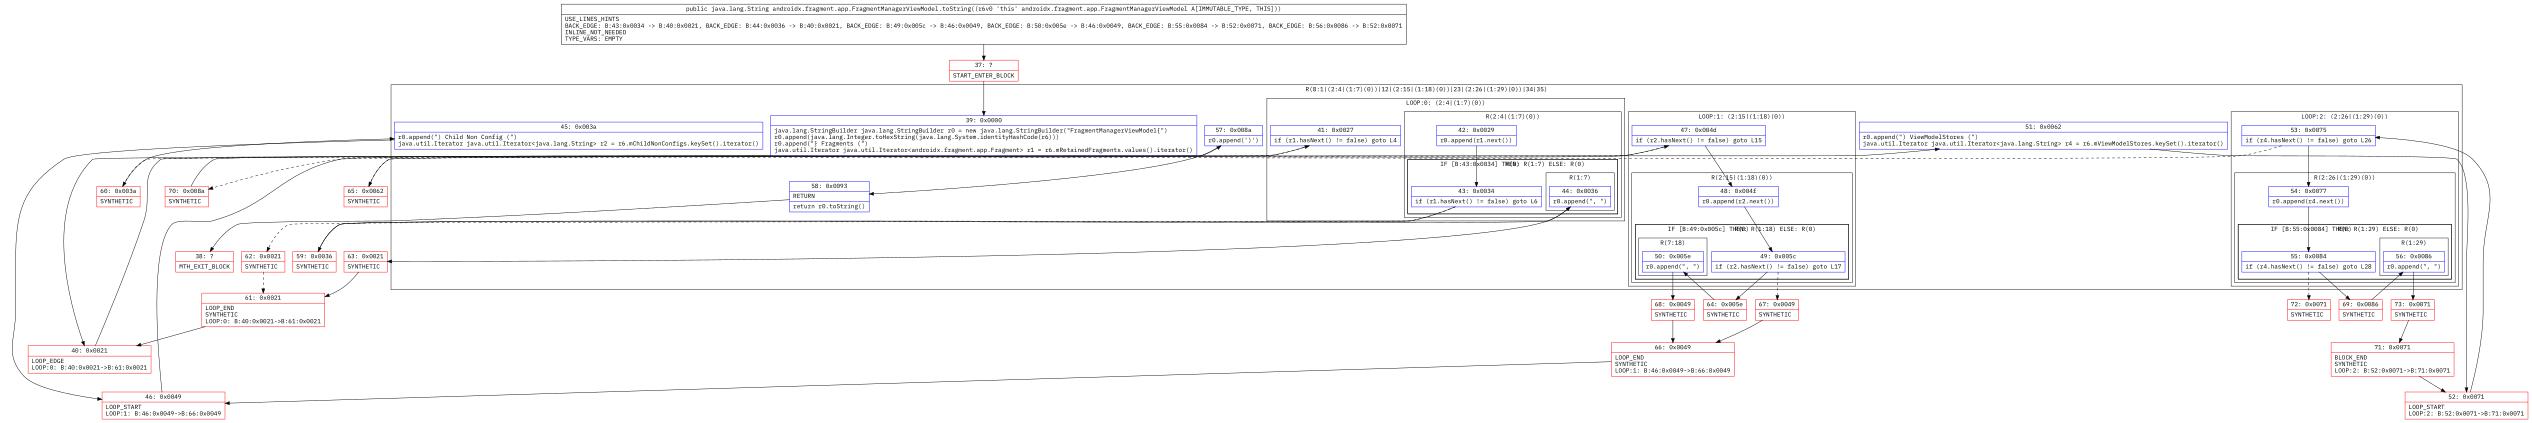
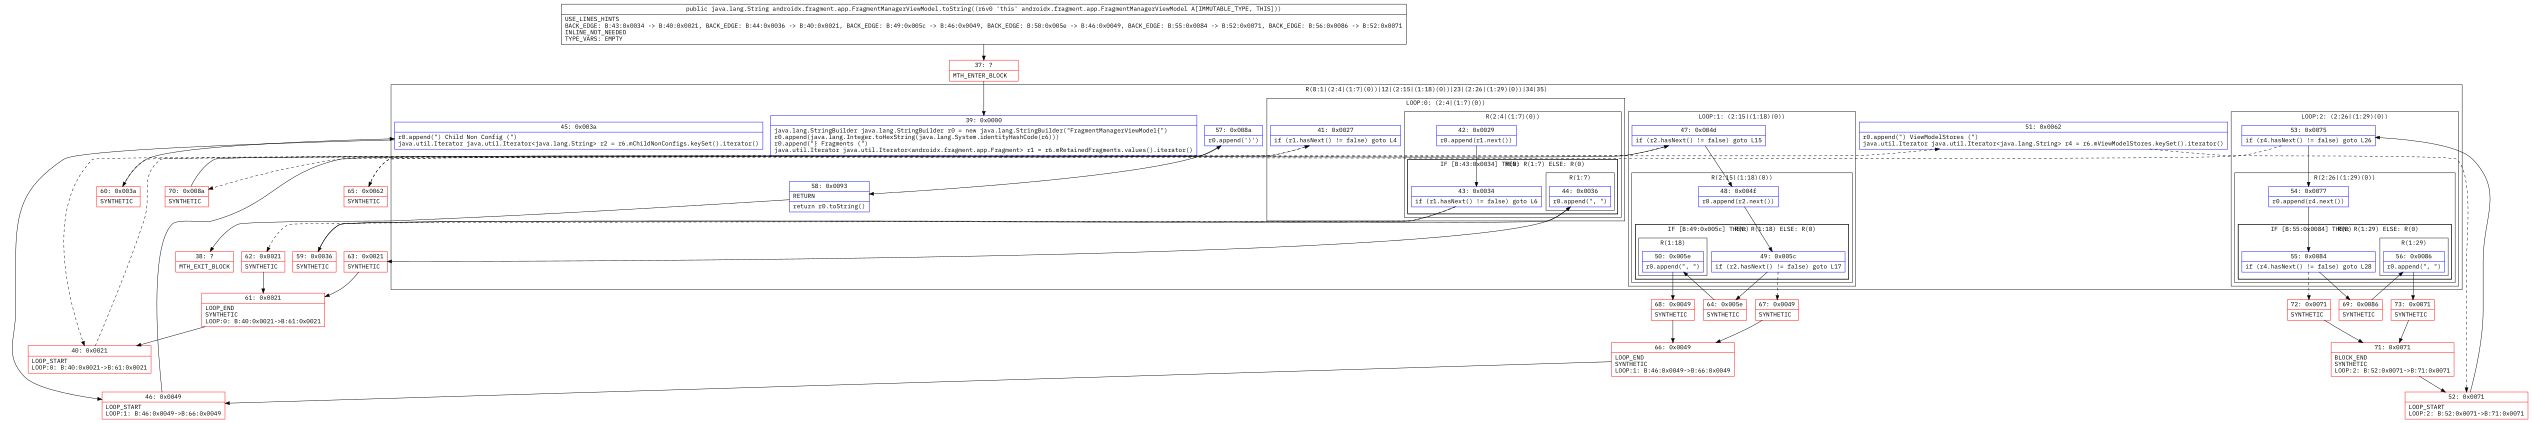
  digraph {
    fontname="IBM Plex Mono"
    node [color=red fontname="IBM Plex Mono" shape=record]
    edge [fontname="IBM Plex Mono"]
    n1 [color=blue label="{44\:\ 0x0036|r0.append(\", \")\l}"]
    n2 [color=blue label="{43\:\ 0x0034|if (r1.hasNext() != false) goto L6\l}"]
    n3 [color=blue label="{42\:\ 0x0029|r0.append(r1.next())\l}"]
    n4 [color=blue label="{41\:\ 0x0027|if (r1.hasNext() != false) goto L4\l}"]
    n5 [color=blue label="{50\:\ 0x005e|r0.append(\", \")\l}"]
    n6 [color=blue label="{49\:\ 0x005c|if (r2.hasNext() != false) goto L17\l}"]
    n7 [color=blue label="{48\:\ 0x004f|r0.append(r2.next())\l}"]
    n8 [color=blue label="{47\:\ 0x004d|if (r2.hasNext() != false) goto L15\l}"]
    n9 [color=blue label="{56\:\ 0x0086|r0.append(\", \")\l}"]
    n10 [color=blue label="{55\:\ 0x0084|if (r4.hasNext() != false) goto L28\l}"]
    n11 [color=blue label="{54\:\ 0x0077|r0.append(r4.next())\l}"]
    n12 [color=blue label="{53\:\ 0x0075|if (r4.hasNext() != false) goto L26\l}"]
    n13 [color=blue label="{39\:\ 0x0000|java.lang.StringBuilder java.lang.StringBuilder r0 = new java.lang.StringBuilder(\"FragmentManagerViewModel\{\")\lr0.append(java.lang.Integer.toHexString(java.lang.System.identityHashCode(r6)))\lr0.append(\"\} Fragments (\")\ljava.util.Iterator java.util.Iterator\<androidx.fragment.app.Fragment\> r1 = r6.mRetainedFragments.values().iterator()\l}"]
    n14 [color=blue label="{45\:\ 0x003a|r0.append(\") Child Non Config (\")\ljava.util.Iterator java.util.Iterator\<java.lang.String\> r2 = r6.mChildNonConfigs.keySet().iterator()\l}"]
    n15 [color=blue label="{51\:\ 0x0062|r0.append(\") ViewModelStores (\")\ljava.util.Iterator java.util.Iterator\<java.lang.String\> r4 = r6.mViewModelStores.keySet().iterator()\l}"]
    n16 [color=blue label="{57\:\ 0x008a|r0.append(')')\l}"]
    n17 [color=blue label="{58\:\ 0x0093|RETURN\l|return r0.toString()\l}"]
    n18 [label="{63\:\ 0x0021|SYNTHETIC\l}"]
    n19 [label="{59\:\ 0x0036|SYNTHETIC\l}"]
    n20 [label="{62\:\ 0x0021|SYNTHETIC\l}"]
    n21 [label="{60\:\ 0x003a|SYNTHETIC\l}"]
    n22 [label="{68\:\ 0x0049|SYNTHETIC\l}"]
    n23 [label="{64\:\ 0x005e|SYNTHETIC\l}"]
    n24 [label="{67\:\ 0x0049|SYNTHETIC\l}"]
    n25 [label="{65\:\ 0x0062|SYNTHETIC\l}"]
    n26 [label="{73\:\ 0x0071|SYNTHETIC\l}"]
    n27 [label="{69\:\ 0x0086|SYNTHETIC\l}"]
    n28 [label="{72\:\ 0x0071|SYNTHETIC\l}"]
    n29 [label="{70\:\ 0x008a|SYNTHETIC\l}"]
-   n30 [label="{40\:\ 0x0021|LOOP_EDGE\lLOOP:0: B:40:0x0021\-\>B:61:0x0021\l}"]
+   n30 [label="{40\:\ 0x0021|LOOP_START\lLOOP:0: B:40:0x0021\-\>B:61:0x0021\l}"]
    n31 [label="{46\:\ 0x0049|LOOP_START\lLOOP:1: B:46:0x0049\-\>B:66:0x0049\l}"]
    n32 [label="{52\:\ 0x0071|LOOP_START\lLOOP:2: B:52:0x0071\-\>B:71:0x0071\l}"]
    n33 [label="{38\:\ ?|MTH_EXIT_BLOCK\l}"]
    n34 [label="{61\:\ 0x0021|LOOP_END\lSYNTHETIC\lLOOP:0: B:40:0x0021\-\>B:61:0x0021\l}"]
    n35 [label="{66\:\ 0x0049|LOOP_END\lSYNTHETIC\lLOOP:1: B:46:0x0049\-\>B:66:0x0049\l}"]
    n36 [label="{71\:\ 0x0071|BLOCK_END\lSYNTHETIC\lLOOP:2: B:52:0x0071\-\>B:71:0x0071\l}"]
-   n37 [label="{37\:\ ?|START_ENTER_BLOCK\l}"]
+   n37 [label="{37\:\ ?|MTH_ENTER_BLOCK\l}"]
    n38 [label="{public java.lang.String androidx.fragment.app.FragmentManagerViewModel.toString((r6v0 'this' androidx.fragment.app.FragmentManagerViewModel A[IMMUTABLE_TYPE, THIS]))  | USE_LINES_HINTS\lBACK_EDGE: B:43:0x0034 \-\> B:40:0x0021, BACK_EDGE: B:44:0x0036 \-\> B:40:0x0021, BACK_EDGE: B:49:0x005c \-\> B:46:0x0049, BACK_EDGE: B:50:0x005e \-\> B:46:0x0049, BACK_EDGE: B:55:0x0084 \-\> B:52:0x0071, BACK_EDGE: B:56:0x0086 \-\> B:52:0x0071\lINLINE_NOT_NEEDED\lTYPE_VARS: EMPTY\l}" color=""]
    subgraph cluster_1 {
      label="R(8:1|(2:4|(1:7)(0))|12|(2:15|(1:18)(0))|23|(2:26|(1:29)(0))|34|35)"
      n13
      n14
      n15
      n16
      n17
      subgraph cluster_2 {
        label="LOOP:0: (2:4|(1:7)(0))"
        n4
        subgraph cluster_3 {
          label="R(2:4|(1:7)(0))"
          n3
          subgraph cluster_4 {
            label="IF [B:43:0x0034] THEN: R(1:7) ELSE: R(0)"
            n2
            subgraph cluster_5 {
              label="R(1:7)"
              n1
            }
            subgraph cluster_6 {
              label="R(0)"
            }
          }
        }
      }
      subgraph cluster_7 {
        label="LOOP:1: (2:15|(1:18)(0))"
        n8
        subgraph cluster_8 {
          label="R(2:15|(1:18)(0))"
          n7
          subgraph cluster_9 {
            label="IF [B:49:0x005c] THEN: R(1:18) ELSE: R(0)"
            n6
            subgraph cluster_10 {
-             label="R(7:18)"
+             label="R(1:18)"
              n5
            }
            subgraph cluster_11 {
              label="R(0)"
            }
          }
        }
      }
      subgraph cluster_12 {
        label="LOOP:2: (2:26|(1:29)(0))"
        n12
        subgraph cluster_13 {
          label="R(2:26|(1:29)(0))"
          n11
          subgraph cluster_14 {
            label="IF [B:55:0x0084] THEN: R(1:29) ELSE: R(0)"
            n10
            subgraph cluster_15 {
              label="R(1:29)"
              n9
            }
            subgraph cluster_16 {
              label="R(0)"
            }
          }
        }
      }
    }
    n1 -> n18
    n2 -> n19
    n2 -> n20 [style=dashed]
    n3 -> n2
    n4 -> n21 [style=dashed]
    n5 -> n22
    n6 -> n23
    n6 -> n24 [style=dashed]
    n7 -> n6
    n8 -> n7
    n8 -> n25 [style=dashed]
    n9 -> n26
    n10 -> n27
    n10 -> n28 [style=dashed]
    n11 -> n10
    n12 -> n11
    n12 -> n29 [style=dashed]
-   n13 -> n30
+   n13 -> n30 [style=dashed]
    n14 -> n31
-   n15 -> n32
+   n15 -> n32 [style=dashed]
    n16 -> n17
    n17 -> n33
    n18 -> n34
    n19 -> n1
-   n20 -> n34 [style=dashed]
+   n20 -> n34
    n21 -> n14
    n22 -> n35
    n23 -> n5
    n24 -> n35
-   n25 -> n15
+   n25 -> n15 [style=dashed]
    n26 -> n36
    n27 -> n9
+   n28 -> n36
    n29 -> n16
-   n30 -> n4
+   n30 -> n4 [style=dashed]
    n31 -> n8
    n32 -> n12
    n34 -> n30
    n35 -> n31
    n36 -> n32
    n37 -> n13
    n38 -> n37
  }
